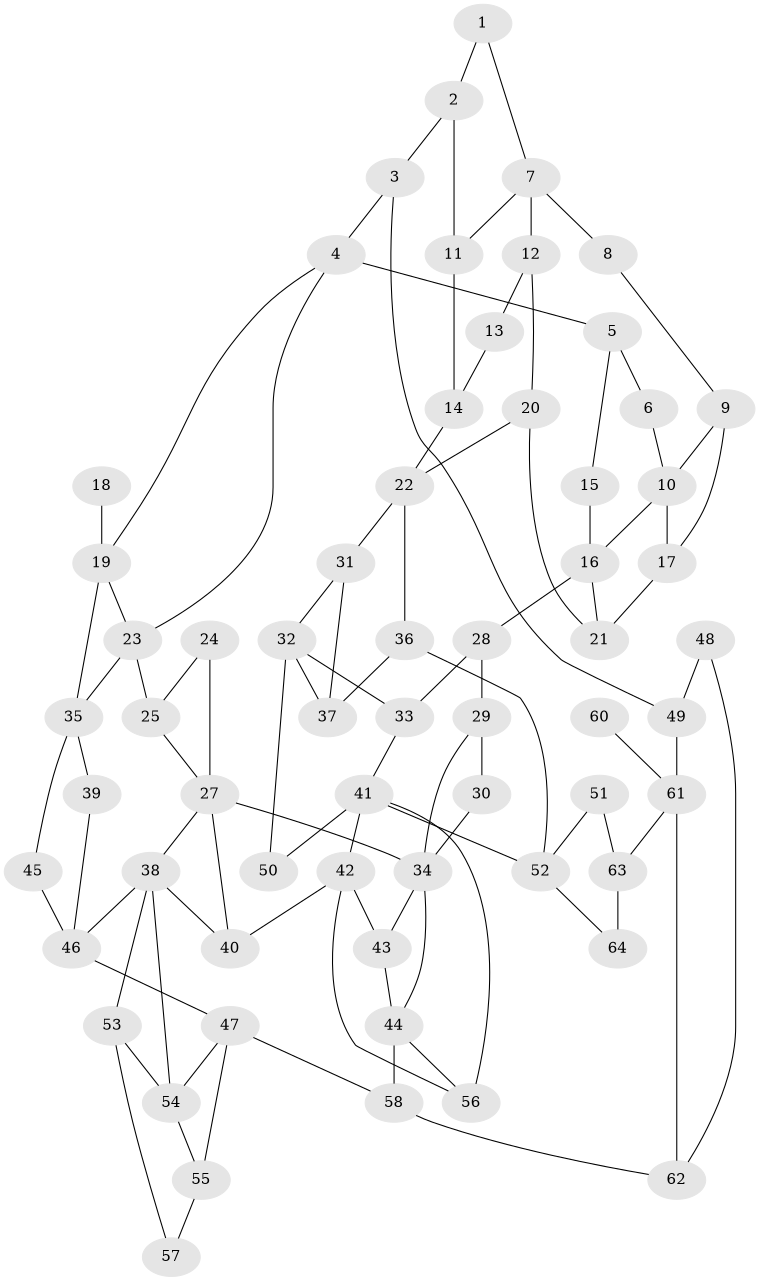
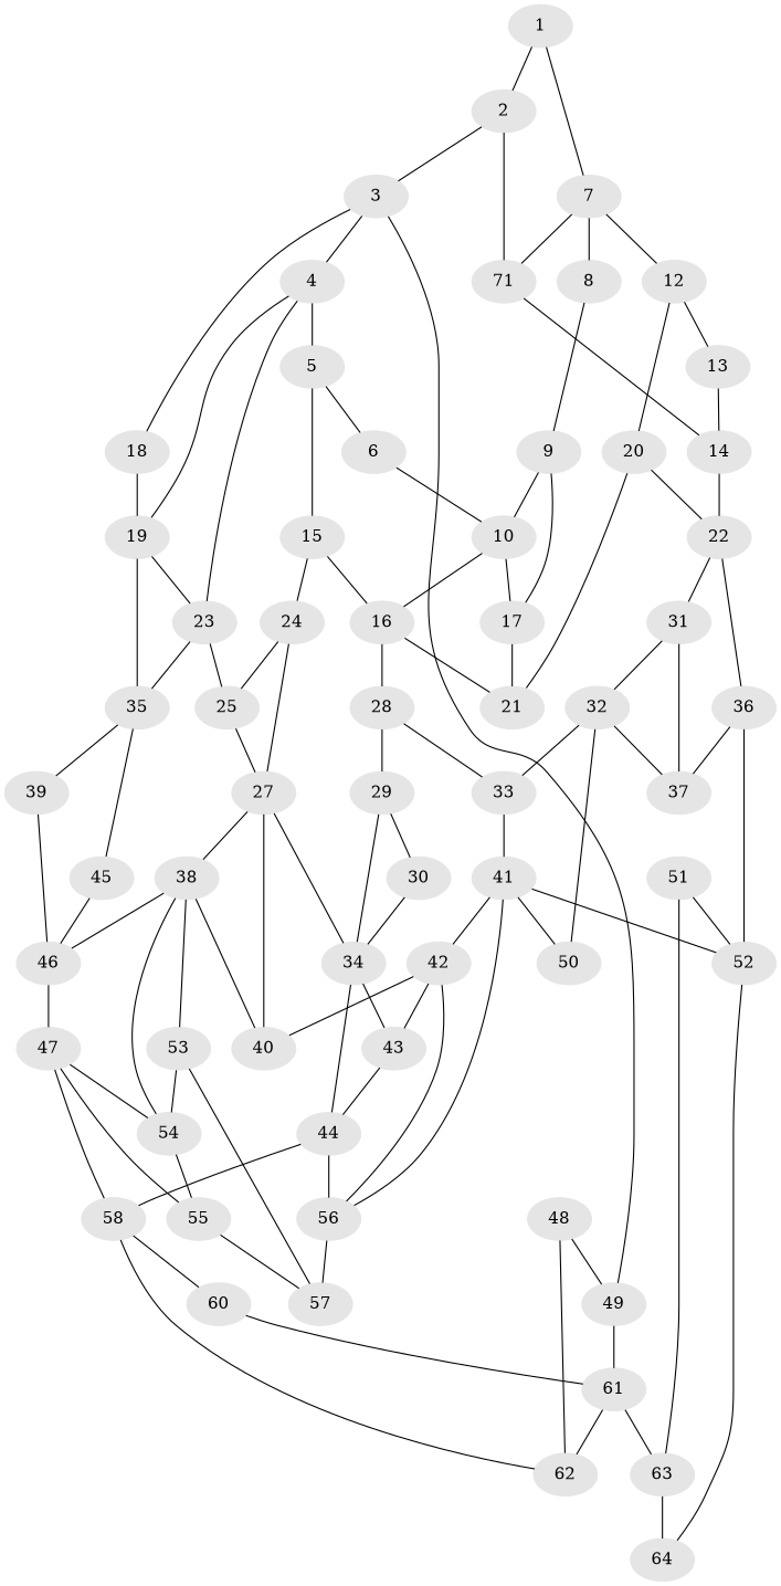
  graph {
    node [color=gray90 style=filled]
    edge [weight=1.0]
    1
    2
    7
    3
-   11
+   11 [label=71]
    8
    12
    4
    18
    49
    14
    51
    52
    63
    5
    19
    23
    61
    6
    15
    35
    25
    10
    16
    24
    17
    9
    13
    20
    21
    28
    22
    31
    36
    27
    29
    33
    39
    45
    32
    37
    34
    38
    40
    30
    43
    44
    53
    54
    46
    41
    50
    42
    56
    58
    64
    57
    55
    47
    48
    62
    60
    1 -- 2
    1 -- 7
    2 -- 3
    2 -- 11
    7 -- 11
    7 -- 8 [weight=2.0]
    7 -- 12
    3 -- 4
+   3 -- 18
    3 -- 49
    11 -- 14
    8 -- 9
    12 -- 13
    12 -- 20
    4 -- 5 [weight=2.0]
    4 -- 19
    4 -- 23
    18 -- 19 [weight=2.0]
    49 -- 61
    14 -- 22
    51 -- 52
    51 -- 63
    52 -- 64
    63 -- 64 [weight=2.0]
    5 -- 6
    5 -- 15
    19 -- 23
    19 -- 35 [weight=2.0]
    23 -- 35
    23 -- 25
    61 -- 63 [weight=2.0]
    61 -- 62 [weight=2.0]
    6 -- 10 [weight=2.0]
    15 -- 16
+   15 -- 24
    35 -- 39
    35 -- 45
    25 -- 27
    10 -- 16
    10 -- 17
    16 -- 21
    16 -- 28
    24 -- 25
    24 -- 27
    17 -- 21
    9 -- 10
    9 -- 17
    13 -- 14
    20 -- 21
    20 -- 22
    28 -- 29
    28 -- 33
    22 -- 31
    22 -- 36 [weight=2.0]
    31 -- 32
    31 -- 37
    36 -- 52 [weight=2.0]
    36 -- 37 [weight=2.0]
    27 -- 34
    27 -- 38
    27 -- 40
    29 -- 34
    29 -- 30
    33 -- 41
    39 -- 46
    45 -- 46 [weight=2.0]
    32 -- 33 [weight=2.0]
    32 -- 37
    32 -- 50 [weight=2.0]
    34 -- 43
    34 -- 44
    38 -- 40
    38 -- 53
    38 -- 54
    38 -- 46
    30 -- 34
    43 -- 44
    44 -- 56
    44 -- 58 [weight=2.0]
    53 -- 54
    53 -- 57
    54 -- 55
    46 -- 47 [weight=2.0]
    41 -- 52
    41 -- 50
    41 -- 42
    41 -- 56
    42 -- 40
    42 -- 43
    42 -- 56
+   56 -- 57 [weight=2.0]
    58 -- 62
+   58 -- 60
    55 -- 57
    47 -- 54
    47 -- 58
    47 -- 55 [weight=2.0]
    48 -- 49
    48 -- 62
    60 -- 61
  }
